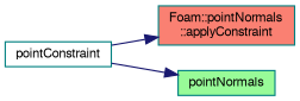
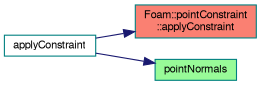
  digraph {
    rankdir=LR
    node [color=teal fontname=FreeSans fontsize=10 shape=record style=filled]
    edge [color=midnightblue fontname=FreeSans fontsize=10 labelfontname=FreeSans labelfontsize=10 style=solid]
-   n1 [fillcolor=white fontcolor=black height=0.2 label=pointConstraint width=0.4]
-   n2 [fillcolor=salmon height=0.2 label="Foam::pointNormals\l::applyConstraint" width=0.4]
+   n1 [fillcolor=white fontcolor=black height=0.2 label=applyConstraint width=0.4]
+   n2 [fillcolor=salmon height=0.2 label="Foam::pointConstraint\l::applyConstraint" width=0.4]
    n3 [fillcolor=palegreen height=0.2 label=pointNormals width=0.4]
    n1 -> n2
    n1 -> n3
  }
